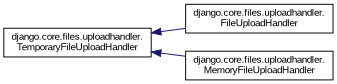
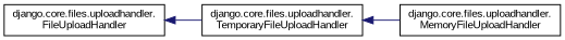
  digraph {
    fontname="Liberation Sans"
    rankdir=LR
    node [color=black fillcolor=white fontname="Liberation Sans" fontsize=10 shape=record style=filled]
    edge [color=midnightblue dir=back fontname="Liberation Sans" fontsize=10 labelfontname=Helvetica labelfontsize=10 style=solid]
    n1 [height=0.2 label="django.core.files.uploadhandler.\lFileUploadHandler" width=0.4]
    n2 [height=0.2 label="django.core.files.uploadhandler.\lTemporaryFileUploadHandler" width=0.4]
    n3 [height=0.2 label="django.core.files.uploadhandler.\lMemoryFileUploadHandler" width=0.4]
-   n2 -> n1
+   n1 -> n2
    n2 -> n3
  }
